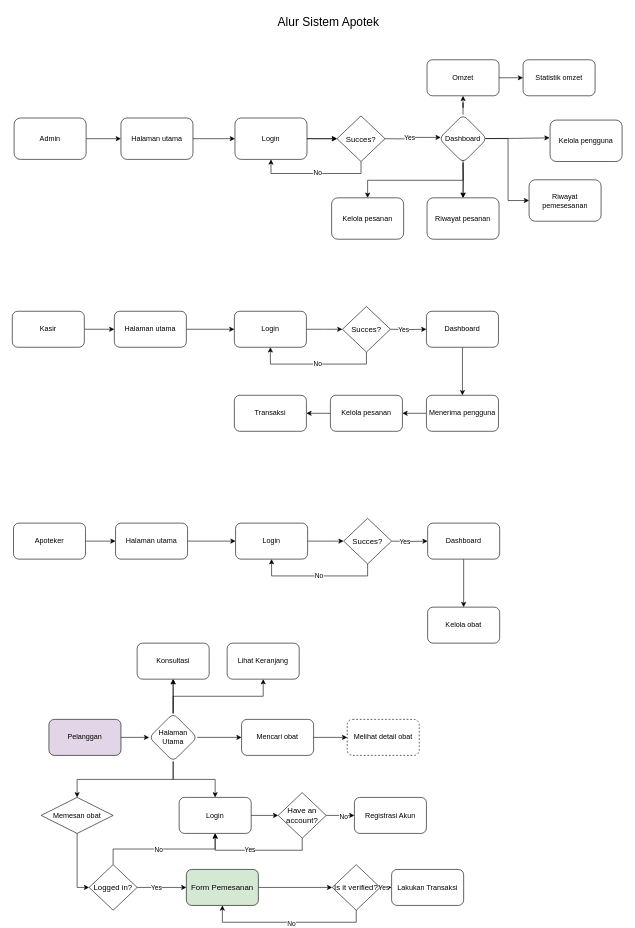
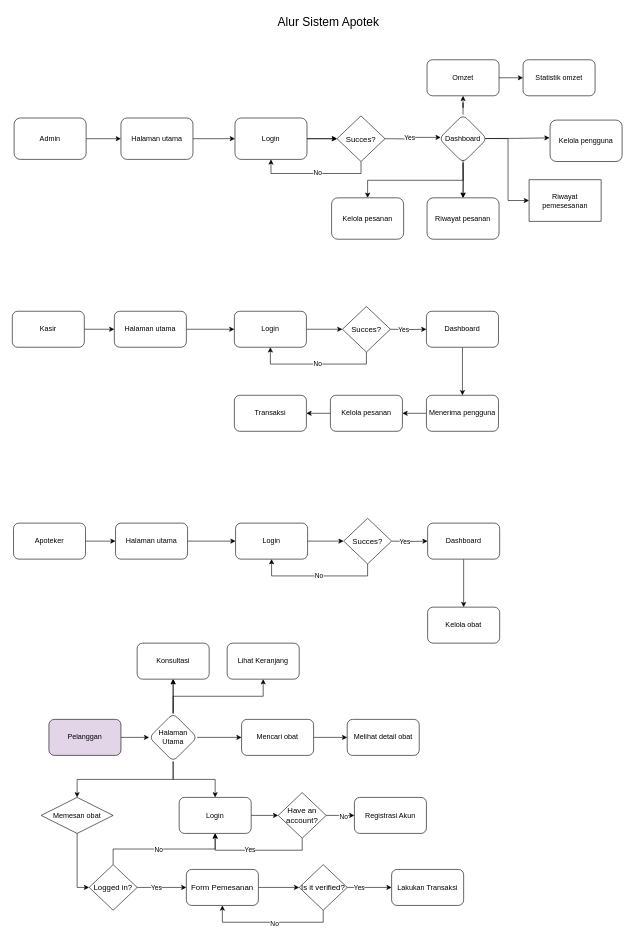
  <mxCell id="0" />
  <mxCell id="1" parent="0" />
  <mxCell id="2" value="" style="edgeStyle=orthogonalEdgeStyle;rounded=0;orthogonalLoop=1;jettySize=auto;html=1;" parent="1" source="3" target="5" edge="1"><mxGeometry relative="1" as="geometry" /></mxCell>
  <mxCell id="3" value="Admin" style="rounded=1;whiteSpace=wrap;html=1;" parent="1" vertex="1"><mxGeometry x="23" y="196" width="120" height="69" as="geometry" /></mxCell>
  <mxCell id="4" value="" style="edgeStyle=orthogonalEdgeStyle;rounded=0;orthogonalLoop=1;jettySize=auto;html=1;" parent="1" source="5" target="8" edge="1"><mxGeometry relative="1" as="geometry" /></mxCell>
  <mxCell id="5" value="Halaman utama" style="rounded=1;whiteSpace=wrap;html=1;" parent="1" vertex="1"><mxGeometry x="201" y="196" width="120" height="69" as="geometry" /></mxCell>
  <mxCell id="6" value="" style="edgeStyle=orthogonalEdgeStyle;rounded=0;orthogonalLoop=1;jettySize=auto;html=1;" parent="1" source="8" edge="1"><mxGeometry relative="1" as="geometry"><mxPoint x="561" y="230.5" as="targetPoint" /></mxGeometry></mxCell>
  <mxCell id="7" value="" style="edgeStyle=orthogonalEdgeStyle;rounded=0;orthogonalLoop=1;jettySize=auto;html=1;entryX=0;entryY=0.5;entryDx=0;entryDy=0;entryPerimeter=0;" parent="1" source="8" target="40" edge="1"><mxGeometry relative="1" as="geometry"><mxPoint x="561" y="230.5" as="targetPoint" /></mxGeometry></mxCell>
  <mxCell id="8" value="Login" style="whiteSpace=wrap;html=1;rounded=1;" parent="1" vertex="1"><mxGeometry x="391" y="196" width="120" height="69" as="geometry" /></mxCell>
  <mxCell id="9" style="edgeStyle=orthogonalEdgeStyle;rounded=0;orthogonalLoop=1;jettySize=auto;html=1;exitX=0.5;exitY=1;exitDx=0;exitDy=0;entryX=0.5;entryY=1;entryDx=0;entryDy=0;exitPerimeter=0;" parent="1" source="40" target="8" edge="1"><mxGeometry relative="1" as="geometry"><mxPoint x="601" y="275" as="sourcePoint" /></mxGeometry></mxCell>
  <mxCell id="10" value="No" style="edgeLabel;html=1;align=center;verticalAlign=middle;resizable=0;points=[];" parent="9" vertex="1" connectable="0"><mxGeometry x="-0.035" y="-2" relative="1" as="geometry"><mxPoint as="offset" /></mxGeometry></mxCell>
  <mxCell id="11" value="" style="edgeStyle=orthogonalEdgeStyle;rounded=0;orthogonalLoop=1;jettySize=auto;html=1;entryX=0.035;entryY=0.473;entryDx=0;entryDy=0;entryPerimeter=0;" parent="1" target="44" edge="1"><mxGeometry relative="1" as="geometry"><mxPoint x="641" y="230.5" as="sourcePoint" /><mxPoint x="711" y="230.5" as="targetPoint" /></mxGeometry></mxCell>
  <mxCell id="12" value="Yes" style="edgeLabel;html=1;align=center;verticalAlign=middle;resizable=0;points=[];" parent="11" vertex="1" connectable="0"><mxGeometry x="-0.153" y="1" relative="1" as="geometry"><mxPoint as="offset" /></mxGeometry></mxCell>
  <mxCell id="13" value="" style="edgeStyle=orthogonalEdgeStyle;rounded=0;orthogonalLoop=1;jettySize=auto;html=1;exitX=0.5;exitY=1;exitDx=0;exitDy=0;entryX=0.5;entryY=0;entryDx=0;entryDy=0;" parent="1" target="17" edge="1"><mxGeometry relative="1" as="geometry"><mxPoint x="771" y="265" as="sourcePoint" /><mxPoint x="843" y="336" as="targetPoint" /></mxGeometry></mxCell>
  <mxCell id="14" style="edgeStyle=orthogonalEdgeStyle;rounded=0;orthogonalLoop=1;jettySize=auto;html=1;exitX=0.963;exitY=0.496;exitDx=0;exitDy=0;entryX=-0.007;entryY=0.429;entryDx=0;entryDy=0;entryPerimeter=0;exitPerimeter=0;" parent="1" source="44" target="36" edge="1"><mxGeometry relative="1" as="geometry"><mxPoint x="651" y="349" as="targetPoint" /><mxPoint x="711" y="247.75" as="sourcePoint" /><Array as="points"><mxPoint x="811" y="230" /><mxPoint x="860" y="230" /><mxPoint x="860" y="231" /></Array></mxGeometry></mxCell>
  <mxCell id="15" value="" style="edgeStyle=orthogonalEdgeStyle;rounded=0;orthogonalLoop=1;jettySize=auto;html=1;exitX=0.5;exitY=0;exitDx=0;exitDy=0;" parent="1" source="44" target="37" edge="1"><mxGeometry relative="1" as="geometry"><mxPoint x="831" y="230.5" as="sourcePoint" /></mxGeometry></mxCell>
  <mxCell id="16" value="" style="edgeStyle=orthogonalEdgeStyle;rounded=0;orthogonalLoop=1;jettySize=auto;html=1;exitX=1;exitY=0.5;exitDx=0;exitDy=0;" parent="1" source="37" target="38" edge="1"><mxGeometry relative="1" as="geometry"><mxPoint x="831" y="230.5" as="sourcePoint" /></mxGeometry></mxCell>
  <mxCell id="17" value="Riwayat pesanan" style="rounded=1;whiteSpace=wrap;html=1;" parent="1" vertex="1"><mxGeometry x="711" y="329" width="120" height="69" as="geometry" /></mxCell>
  <mxCell id="18" value="Alur Sistem Apotek" style="text;html=1;align=center;verticalAlign=middle;whiteSpace=wrap;rounded=0;fontSize=20;" parent="1" vertex="1"><mxGeometry x="444" y="20" width="206" height="30" as="geometry" /></mxCell>
  <mxCell id="19" value="" style="edgeStyle=orthogonalEdgeStyle;rounded=0;orthogonalLoop=1;jettySize=auto;html=1;" parent="1" source="20" target="22" edge="1"><mxGeometry relative="1" as="geometry" /></mxCell>
  <mxCell id="20" value="Kasir" style="rounded=1;whiteSpace=wrap;html=1;" parent="1" vertex="1"><mxGeometry x="20" y="518" width="120" height="60" as="geometry" /></mxCell>
  <mxCell id="21" value="" style="edgeStyle=orthogonalEdgeStyle;rounded=0;orthogonalLoop=1;jettySize=auto;html=1;" parent="1" source="22" target="24" edge="1"><mxGeometry relative="1" as="geometry" /></mxCell>
  <mxCell id="22" value="Halaman utama" style="rounded=1;whiteSpace=wrap;html=1;" parent="1" vertex="1"><mxGeometry x="190" y="518" width="120" height="60" as="geometry" /></mxCell>
  <mxCell id="23" value="" style="edgeStyle=orthogonalEdgeStyle;rounded=0;orthogonalLoop=1;jettySize=auto;html=1;" parent="1" source="24" edge="1"><mxGeometry relative="1" as="geometry"><mxPoint x="570" y="548" as="targetPoint" /></mxGeometry></mxCell>
  <mxCell id="24" value="Login" style="rounded=1;whiteSpace=wrap;html=1;" parent="1" vertex="1"><mxGeometry x="390" y="518" width="120" height="60" as="geometry" /></mxCell>
  <mxCell id="25" style="edgeStyle=orthogonalEdgeStyle;rounded=0;orthogonalLoop=1;jettySize=auto;html=1;exitX=0.5;exitY=1;exitDx=0;exitDy=0;entryX=0.5;entryY=1;entryDx=0;entryDy=0;exitPerimeter=0;" parent="1" source="39" target="24" edge="1"><mxGeometry relative="1" as="geometry"><mxPoint x="610" y="588" as="sourcePoint" /></mxGeometry></mxCell>
  <mxCell id="26" value="No" style="edgeLabel;html=1;align=center;verticalAlign=middle;resizable=0;points=[];" parent="25" vertex="1" connectable="0"><mxGeometry x="-0.024" y="-1" relative="1" as="geometry"><mxPoint as="offset" /></mxGeometry></mxCell>
  <mxCell id="27" value="" style="edgeStyle=orthogonalEdgeStyle;rounded=0;orthogonalLoop=1;jettySize=auto;html=1;" parent="1" target="30" edge="1"><mxGeometry relative="1" as="geometry"><mxPoint x="650" y="548" as="sourcePoint" /></mxGeometry></mxCell>
  <mxCell id="28" value="Yes" style="edgeLabel;html=1;align=center;verticalAlign=middle;resizable=0;points=[];" parent="27" vertex="1" connectable="0"><mxGeometry x="-0.267" relative="1" as="geometry"><mxPoint as="offset" /></mxGeometry></mxCell>
  <mxCell id="29" value="" style="edgeStyle=orthogonalEdgeStyle;rounded=0;orthogonalLoop=1;jettySize=auto;html=1;" parent="1" source="30" target="32" edge="1"><mxGeometry relative="1" as="geometry" /></mxCell>
  <mxCell id="30" value="Dashboard" style="whiteSpace=wrap;html=1;rounded=1;" parent="1" vertex="1"><mxGeometry x="710" y="518" width="120" height="60" as="geometry" /></mxCell>
  <mxCell id="31" style="edgeStyle=orthogonalEdgeStyle;rounded=0;orthogonalLoop=1;jettySize=auto;html=1;exitX=0;exitY=0.5;exitDx=0;exitDy=0;entryX=1;entryY=0.5;entryDx=0;entryDy=0;" parent="1" source="32" target="34" edge="1"><mxGeometry relative="1" as="geometry" /></mxCell>
  <mxCell id="32" value="Menerima pengguna" style="rounded=1;whiteSpace=wrap;html=1;" parent="1" vertex="1"><mxGeometry x="710" y="658" width="120" height="60" as="geometry" /></mxCell>
  <mxCell id="33" value="" style="edgeStyle=orthogonalEdgeStyle;rounded=0;orthogonalLoop=1;jettySize=auto;html=1;" parent="1" source="34" target="35" edge="1"><mxGeometry relative="1" as="geometry" /></mxCell>
  <mxCell id="34" value="Kelola pesanan" style="rounded=1;whiteSpace=wrap;html=1;" parent="1" vertex="1"><mxGeometry x="550" y="658" width="120" height="60" as="geometry" /></mxCell>
  <mxCell id="35" value="Transaksi" style="whiteSpace=wrap;html=1;rounded=1;" parent="1" vertex="1"><mxGeometry x="390" y="658" width="120" height="60" as="geometry" /></mxCell>
  <mxCell id="36" value="Kelola pengguna" style="rounded=1;whiteSpace=wrap;html=1;" parent="1" vertex="1"><mxGeometry x="916" y="199.5" width="120" height="69" as="geometry" /></mxCell>
  <mxCell id="37" value="Omzet" style="whiteSpace=wrap;html=1;rounded=1;" parent="1" vertex="1"><mxGeometry x="711" y="99" width="120" height="60" as="geometry" /></mxCell>
  <mxCell id="38" value="Statistik omzet" style="whiteSpace=wrap;html=1;rounded=1;" parent="1" vertex="1"><mxGeometry x="871" y="99" width="120" height="60" as="geometry" /></mxCell>
  <mxCell id="39" value="Succes?" style="strokeWidth=1;html=1;shape=mxgraph.flowchart.decision;whiteSpace=wrap;fontSize=13;" parent="1" vertex="1"><mxGeometry x="570" y="510" width="80" height="76" as="geometry" /></mxCell>
  <mxCell id="40" value="Succes?" style="strokeWidth=1;html=1;shape=mxgraph.flowchart.decision;whiteSpace=wrap;fontSize=13;" parent="1" vertex="1"><mxGeometry x="561" y="192.5" width="80" height="76" as="geometry" /></mxCell>
  <mxCell id="41" style="rounded=0;orthogonalLoop=1;jettySize=auto;html=1;exitX=0.964;exitY=0.497;exitDx=0;exitDy=0;entryX=0;entryY=0.5;entryDx=0;entryDy=0;edgeStyle=orthogonalEdgeStyle;exitPerimeter=0;" parent="1" source="44" target="59" edge="1"><mxGeometry relative="1" as="geometry" /></mxCell>
  <mxCell id="42" value="" style="edgeStyle=orthogonalEdgeStyle;rounded=0;orthogonalLoop=1;jettySize=auto;html=1;" edge="1" parent="1" source="44" target="17"><mxGeometry relative="1" as="geometry" /></mxCell>
  <mxCell id="43" style="edgeStyle=orthogonalEdgeStyle;rounded=0;orthogonalLoop=1;jettySize=auto;html=1;exitX=0.5;exitY=1;exitDx=0;exitDy=0;entryX=0.5;entryY=0;entryDx=0;entryDy=0;" edge="1" parent="1" source="44" target="97"><mxGeometry relative="1" as="geometry" /></mxCell>
  <mxCell id="44" value="Dashboard" style="rhombus;whiteSpace=wrap;html=1;rounded=1;" parent="1" vertex="1"><mxGeometry x="731" y="190.5" width="80" height="80" as="geometry" /></mxCell>
  <mxCell id="45" value="" style="edgeStyle=orthogonalEdgeStyle;rounded=0;orthogonalLoop=1;jettySize=auto;html=1;" parent="1" source="46" target="48" edge="1"><mxGeometry relative="1" as="geometry" /></mxCell>
  <mxCell id="46" value="Apoteker" style="rounded=1;whiteSpace=wrap;html=1;" parent="1" vertex="1"><mxGeometry x="22" y="871" width="120" height="60" as="geometry" /></mxCell>
  <mxCell id="47" value="" style="edgeStyle=orthogonalEdgeStyle;rounded=0;orthogonalLoop=1;jettySize=auto;html=1;" parent="1" source="48" target="50" edge="1"><mxGeometry relative="1" as="geometry" /></mxCell>
  <mxCell id="48" value="Halaman utama" style="rounded=1;whiteSpace=wrap;html=1;" parent="1" vertex="1"><mxGeometry x="192" y="871" width="120" height="60" as="geometry" /></mxCell>
  <mxCell id="49" value="" style="edgeStyle=orthogonalEdgeStyle;rounded=0;orthogonalLoop=1;jettySize=auto;html=1;" parent="1" source="50" edge="1"><mxGeometry relative="1" as="geometry"><mxPoint x="572" y="901" as="targetPoint" /></mxGeometry></mxCell>
  <mxCell id="50" value="Login" style="rounded=1;whiteSpace=wrap;html=1;" parent="1" vertex="1"><mxGeometry x="392" y="871" width="120" height="60" as="geometry" /></mxCell>
  <mxCell id="51" style="edgeStyle=orthogonalEdgeStyle;rounded=0;orthogonalLoop=1;jettySize=auto;html=1;exitX=0.5;exitY=1;exitDx=0;exitDy=0;entryX=0.5;entryY=1;entryDx=0;entryDy=0;exitPerimeter=0;" parent="1" source="58" target="50" edge="1"><mxGeometry relative="1" as="geometry"><mxPoint x="612" y="941" as="sourcePoint" /></mxGeometry></mxCell>
  <mxCell id="52" value="No" style="edgeLabel;html=1;align=center;verticalAlign=middle;resizable=0;points=[];" parent="51" vertex="1" connectable="0"><mxGeometry x="-0.024" y="-1" relative="1" as="geometry"><mxPoint as="offset" /></mxGeometry></mxCell>
  <mxCell id="53" value="" style="edgeStyle=orthogonalEdgeStyle;rounded=0;orthogonalLoop=1;jettySize=auto;html=1;" parent="1" target="56" edge="1"><mxGeometry relative="1" as="geometry"><mxPoint x="652" y="901" as="sourcePoint" /></mxGeometry></mxCell>
  <mxCell id="54" value="Yes" style="edgeLabel;html=1;align=center;verticalAlign=middle;resizable=0;points=[];" parent="53" vertex="1" connectable="0"><mxGeometry x="-0.267" relative="1" as="geometry"><mxPoint as="offset" /></mxGeometry></mxCell>
  <mxCell id="55" value="" style="edgeStyle=orthogonalEdgeStyle;rounded=0;orthogonalLoop=1;jettySize=auto;html=1;" parent="1" source="56" target="57" edge="1"><mxGeometry relative="1" as="geometry" /></mxCell>
  <mxCell id="56" value="Dashboard" style="whiteSpace=wrap;html=1;rounded=1;" parent="1" vertex="1"><mxGeometry x="712" y="871" width="120" height="60" as="geometry" /></mxCell>
  <mxCell id="57" value="Kelola obat" style="rounded=1;whiteSpace=wrap;html=1;" parent="1" vertex="1"><mxGeometry x="712" y="1011" width="120" height="60" as="geometry" /></mxCell>
  <mxCell id="58" value="Succes?" style="strokeWidth=1;html=1;shape=mxgraph.flowchart.decision;whiteSpace=wrap;fontSize=13;" parent="1" vertex="1"><mxGeometry x="572" y="863" width="80" height="76" as="geometry" /></mxCell>
- <mxCell id="59" value="Riwayat pemesesanan" style="rounded=1;whiteSpace=wrap;html=1;" parent="1" vertex="1"><mxGeometry x="881" y="299" width="120" height="69" as="geometry" /></mxCell>
+ <mxCell id="59" value="Riwayat pemesesanan" style="whiteSpace=wrap;html=1;rounded=0;" parent="1" vertex="1"><mxGeometry x="881" y="299" width="120" height="69" as="geometry" /></mxCell>
  <mxCell id="60" value="" style="rounded=0;orthogonalLoop=1;jettySize=auto;html=1;exitX=1;exitY=0.5;exitDx=0;exitDy=0;" edge="1" parent="1" source="61" target="73"><mxGeometry relative="1" as="geometry"><mxPoint x="236" y="1263" as="sourcePoint" /></mxGeometry></mxCell>
  <mxCell id="61" value="Pelanggan" style="rounded=1;whiteSpace=wrap;html=1;fillColor=#e1d5e7;" vertex="1" parent="1"><mxGeometry x="81" y="1198" width="120" height="60" as="geometry" /></mxCell>
  <mxCell id="62" value="" style="edgeStyle=orthogonalEdgeStyle;rounded=0;orthogonalLoop=1;jettySize=auto;html=1;exitX=1;exitY=0.5;exitDx=0;exitDy=0;" edge="1" parent="1" source="73" target="65"><mxGeometry relative="1" as="geometry"><mxPoint x="416" y="1263" as="sourcePoint" /></mxGeometry></mxCell>
  <mxCell id="63" value="" style="edgeStyle=orthogonalEdgeStyle;rounded=0;orthogonalLoop=1;jettySize=auto;html=1;exitX=0.5;exitY=0;exitDx=0;exitDy=0;" edge="1" parent="1" source="73" target="68"><mxGeometry relative="1" as="geometry"><mxPoint x="376" y="1223" as="sourcePoint" /></mxGeometry></mxCell>
  <mxCell id="64" value="" style="edgeStyle=orthogonalEdgeStyle;rounded=0;orthogonalLoop=1;jettySize=auto;html=1;" edge="1" parent="1" source="65" target="67"><mxGeometry relative="1" as="geometry" /></mxCell>
  <mxCell id="65" value="Mencari obat" style="whiteSpace=wrap;html=1;rounded=1;" vertex="1" parent="1"><mxGeometry x="402" y="1198" width="120" height="60" as="geometry" /></mxCell>
  <mxCell id="66" value="Memesan obat" style="rhombus;whiteSpace=wrap;html=1;" vertex="1" parent="1"><mxGeometry x="68" y="1328" width="120" height="60" as="geometry" /></mxCell>
- <mxCell id="67" value="Melihat detail obat" style="rounded=1;whiteSpace=wrap;html=1;dashed=1;" vertex="1" parent="1"><mxGeometry x="578" y="1198" width="120" height="60" as="geometry" /></mxCell>
+ <mxCell id="67" value="Melihat detail obat" style="rounded=1;whiteSpace=wrap;html=1;" vertex="1" parent="1"><mxGeometry x="578" y="1198" width="120" height="60" as="geometry" /></mxCell>
  <mxCell id="68" value="Konsultasi" style="whiteSpace=wrap;html=1;rounded=1;" vertex="1" parent="1"><mxGeometry x="228" y="1071" width="120" height="60" as="geometry" /></mxCell>
  <mxCell id="69" style="edgeStyle=orthogonalEdgeStyle;rounded=0;orthogonalLoop=1;jettySize=auto;html=1;exitX=0.5;exitY=1;exitDx=0;exitDy=0;entryX=0.5;entryY=0;entryDx=0;entryDy=0;" edge="1" parent="1" source="73" target="66"><mxGeometry relative="1" as="geometry" /></mxCell>
  <mxCell id="70" style="edgeStyle=orthogonalEdgeStyle;rounded=0;orthogonalLoop=1;jettySize=auto;html=1;exitX=0.5;exitY=1;exitDx=0;exitDy=0;entryX=0.5;entryY=0;entryDx=0;entryDy=0;" edge="1" parent="1" source="73" target="82"><mxGeometry relative="1" as="geometry" /></mxCell>
  <mxCell id="71" value="" style="edgeStyle=orthogonalEdgeStyle;rounded=0;orthogonalLoop=1;jettySize=auto;html=1;" edge="1" parent="1" source="73" target="68"><mxGeometry relative="1" as="geometry" /></mxCell>
  <mxCell id="72" style="edgeStyle=orthogonalEdgeStyle;rounded=0;orthogonalLoop=1;jettySize=auto;html=1;exitX=0.5;exitY=0;exitDx=0;exitDy=0;entryX=0.5;entryY=1;entryDx=0;entryDy=0;" edge="1" parent="1" source="73" target="96"><mxGeometry relative="1" as="geometry"><mxPoint x="416" y="1140" as="targetPoint" /></mxGeometry></mxCell>
  <mxCell id="73" value="Halaman Utama" style="rhombus;whiteSpace=wrap;html=1;rounded=1;" vertex="1" parent="1"><mxGeometry x="248" y="1188" width="80" height="80" as="geometry" /></mxCell>
  <mxCell id="74" value="" style="edgeStyle=orthogonalEdgeStyle;rounded=0;orthogonalLoop=1;jettySize=auto;html=1;" edge="1" parent="1" source="78" target="80"><mxGeometry relative="1" as="geometry" /></mxCell>
  <mxCell id="75" value="Yes" style="edgeLabel;html=1;align=center;verticalAlign=middle;resizable=0;points=[];" vertex="1" connectable="0" parent="74"><mxGeometry x="-0.232" relative="1" as="geometry"><mxPoint as="offset" /></mxGeometry></mxCell>
  <mxCell id="76" style="edgeStyle=orthogonalEdgeStyle;rounded=0;orthogonalLoop=1;jettySize=auto;html=1;exitX=0.5;exitY=0;exitDx=0;exitDy=0;exitPerimeter=0;entryX=0.5;entryY=1;entryDx=0;entryDy=0;" edge="1" parent="1" source="78" target="82"><mxGeometry relative="1" as="geometry" /></mxCell>
  <mxCell id="77" value="No" style="edgeLabel;html=1;align=center;verticalAlign=middle;resizable=0;points=[];" vertex="1" connectable="0" parent="76"><mxGeometry x="-0.093" relative="1" as="geometry"><mxPoint as="offset" /></mxGeometry></mxCell>
  <mxCell id="78" value="Logged in?" style="strokeWidth=1;html=1;shape=mxgraph.flowchart.decision;whiteSpace=wrap;fontSize=13;" vertex="1" parent="1"><mxGeometry x="148" y="1440" width="80" height="76" as="geometry" /></mxCell>
  <mxCell id="79" style="edgeStyle=orthogonalEdgeStyle;rounded=0;orthogonalLoop=1;jettySize=auto;html=1;exitX=1;exitY=0.5;exitDx=0;exitDy=0;" edge="1" parent="1" source="80" target="94"><mxGeometry relative="1" as="geometry" /></mxCell>
- <mxCell id="80" value="Form Pemesanan" style="rounded=1;whiteSpace=wrap;html=1;fontSize=13;strokeWidth=1;fillColor=#d5e8d4;" vertex="1" parent="1"><mxGeometry x="310" y="1448" width="120" height="60" as="geometry" /></mxCell>
+ <mxCell id="80" value="Form Pemesanan" style="rounded=1;whiteSpace=wrap;html=1;fontSize=13;strokeWidth=1;" vertex="1" parent="1"><mxGeometry x="310" y="1448" width="120" height="60" as="geometry" /></mxCell>
  <mxCell id="81" style="edgeStyle=orthogonalEdgeStyle;rounded=0;orthogonalLoop=1;jettySize=auto;html=1;" edge="1" parent="1" source="82" target="87"><mxGeometry relative="1" as="geometry" /></mxCell>
  <mxCell id="82" value="Login" style="rounded=1;whiteSpace=wrap;html=1;" vertex="1" parent="1"><mxGeometry x="298" y="1328" width="120" height="60" as="geometry" /></mxCell>
  <mxCell id="83" style="edgeStyle=orthogonalEdgeStyle;rounded=0;orthogonalLoop=1;jettySize=auto;html=1;exitX=0.5;exitY=1;exitDx=0;exitDy=0;exitPerimeter=0;entryX=0.5;entryY=1;entryDx=0;entryDy=0;" edge="1" parent="1" source="87" target="82"><mxGeometry relative="1" as="geometry" /></mxCell>
  <mxCell id="84" value="Yes" style="edgeLabel;html=1;align=center;verticalAlign=middle;resizable=0;points=[];" vertex="1" connectable="0" parent="83"><mxGeometry x="0.12" y="-2" relative="1" as="geometry"><mxPoint as="offset" /></mxGeometry></mxCell>
  <mxCell id="85" style="edgeStyle=orthogonalEdgeStyle;rounded=0;orthogonalLoop=1;jettySize=auto;html=1;exitX=1;exitY=0.5;exitDx=0;exitDy=0;exitPerimeter=0;entryX=0;entryY=0.5;entryDx=0;entryDy=0;" edge="1" parent="1" source="87" target="88"><mxGeometry relative="1" as="geometry" /></mxCell>
  <mxCell id="86" value="No" style="edgeLabel;html=1;align=center;verticalAlign=middle;resizable=0;points=[];" vertex="1" connectable="0" parent="85"><mxGeometry x="0.181" y="-1" relative="1" as="geometry"><mxPoint as="offset" /></mxGeometry></mxCell>
  <mxCell id="87" value="Have an account?" style="strokeWidth=1;html=1;shape=mxgraph.flowchart.decision;whiteSpace=wrap;fontSize=13;" vertex="1" parent="1"><mxGeometry x="463" y="1320" width="80" height="76" as="geometry" /></mxCell>
  <mxCell id="88" value="Registrasi Akun" style="rounded=1;whiteSpace=wrap;html=1;" vertex="1" parent="1"><mxGeometry x="590" y="1328" width="120" height="60" as="geometry" /></mxCell>
  <mxCell id="89" style="edgeStyle=orthogonalEdgeStyle;rounded=0;orthogonalLoop=1;jettySize=auto;html=1;entryX=0;entryY=0.5;entryDx=0;entryDy=0;entryPerimeter=0;" edge="1" parent="1" source="66" target="78"><mxGeometry relative="1" as="geometry" /></mxCell>
  <mxCell id="90" style="edgeStyle=orthogonalEdgeStyle;rounded=0;orthogonalLoop=1;jettySize=auto;html=1;exitX=1;exitY=0.5;exitDx=0;exitDy=0;exitPerimeter=0;entryX=0;entryY=0.5;entryDx=0;entryDy=0;" edge="1" parent="1" source="94" target="95"><mxGeometry relative="1" as="geometry" /></mxCell>
  <mxCell id="91" value="Yes" style="edgeLabel;html=1;align=center;verticalAlign=middle;resizable=0;points=[];" vertex="1" connectable="0" parent="90"><mxGeometry x="-0.498" y="1" relative="1" as="geometry"><mxPoint as="offset" /></mxGeometry></mxCell>
  <mxCell id="92" style="edgeStyle=orthogonalEdgeStyle;rounded=0;orthogonalLoop=1;jettySize=auto;html=1;exitX=0.5;exitY=1;exitDx=0;exitDy=0;exitPerimeter=0;entryX=0.5;entryY=1;entryDx=0;entryDy=0;" edge="1" parent="1" source="94" target="80"><mxGeometry relative="1" as="geometry" /></mxCell>
  <mxCell id="93" value="No" style="edgeLabel;html=1;align=center;verticalAlign=middle;resizable=0;points=[];" vertex="1" connectable="0" parent="92"><mxGeometry x="-0.051" y="1" relative="1" as="geometry"><mxPoint as="offset" /></mxGeometry></mxCell>
- <mxCell id="94" value="Is it verified?" style="strokeWidth=1;html=1;shape=mxgraph.flowchart.decision;whiteSpace=wrap;fontSize=13;" vertex="1" parent="1"><mxGeometry x="553" y="1440" width="80" height="76" as="geometry" /></mxCell>
+ <mxCell id="94" value="Is it verified?" style="strokeWidth=1;html=1;shape=mxgraph.flowchart.decision;whiteSpace=wrap;fontSize=13;" vertex="1" parent="1"><mxGeometry x="498" y="1440" width="80" height="76" as="geometry" /></mxCell>
  <mxCell id="95" value="Lakukan Transaksi" style="rounded=1;whiteSpace=wrap;html=1;" vertex="1" parent="1"><mxGeometry x="652" y="1448" width="120" height="60" as="geometry" /></mxCell>
  <mxCell id="96" value="Lihat Keranjang" style="whiteSpace=wrap;html=1;rounded=1;" vertex="1" parent="1"><mxGeometry x="378" y="1071" width="120" height="60" as="geometry" /></mxCell>
  <mxCell id="97" value="Kelola pesanan" style="rounded=1;whiteSpace=wrap;html=1;" vertex="1" parent="1"><mxGeometry x="552" y="329" width="120" height="69" as="geometry" /></mxCell>
